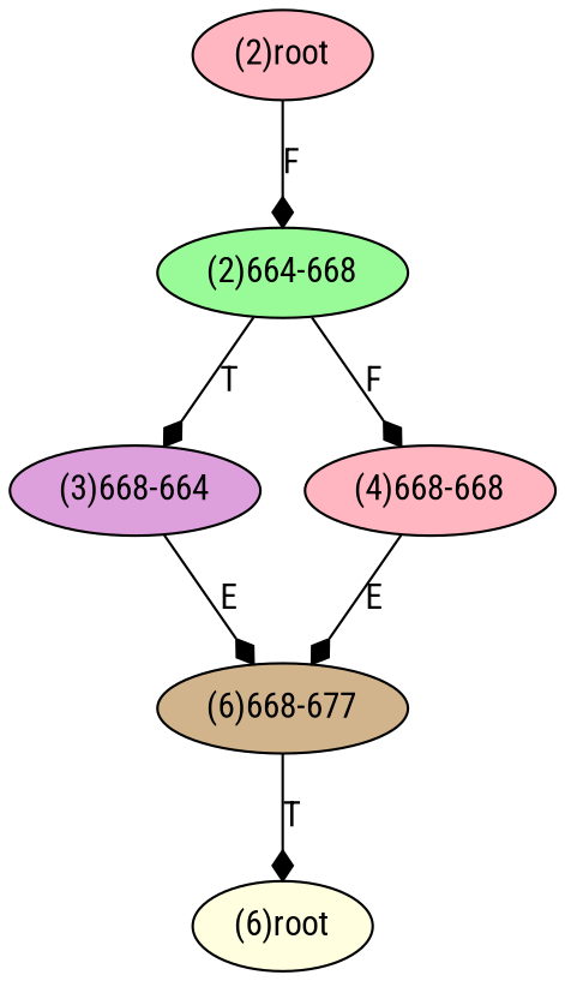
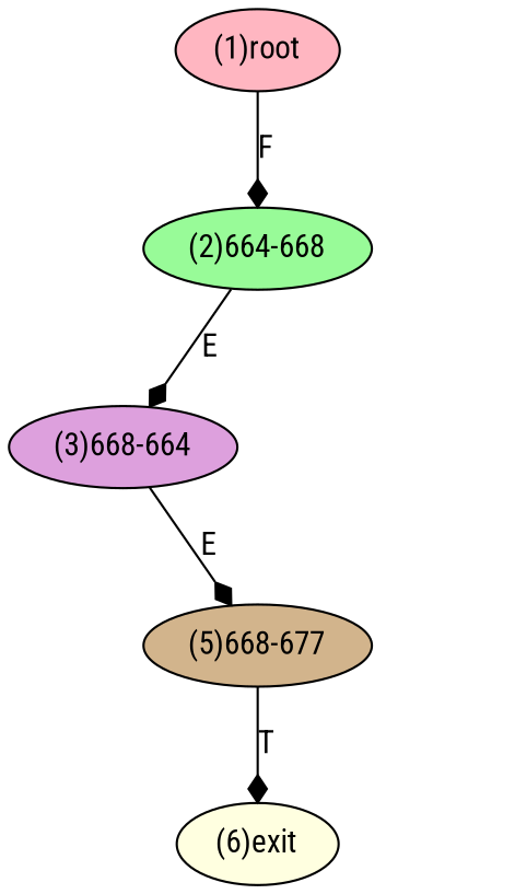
  digraph {
    fontname="Roboto Condensed"
    node [fillcolor=lightpink fontname="Roboto Condensed" style=filled]
    edge [arrowhead=diamond fontname="Roboto Condensed"]
-   n1 [label="(2)root"]
+   n1 [label="(1)root"]
    n2 [fillcolor=palegreen label="(2)664-668"]
    n3 [fillcolor=plum label="(3)668-664"]
-   n4 [label="(4)668-668"]
-   n5 [fillcolor=tan label="(6)668-677"]
-   n6 [fillcolor=lightyellow label="(6)root"]
+   n5 [fillcolor=tan label="(5)668-677"]
+   n6 [fillcolor=lightyellow label="(6)exit"]
    n1 -> n2 [label=F]
-   n2 -> n3 [label=T]
-   n2 -> n4 [label=F]
+   n2 -> n3 [label=E]
    n3 -> n5 [label=E]
-   n4 -> n5 [label=E]
    n5 -> n6 [label=T]
  }
